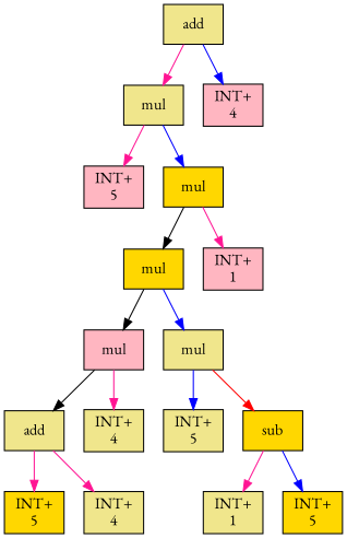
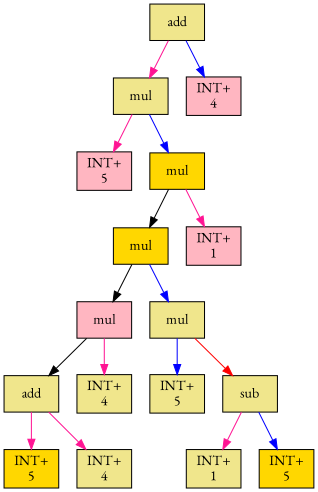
  digraph {
    fontname="EB Garamond"
    node [shape=box style=filled fillcolor=khaki fontname="EB Garamond"]
    edge [color=deeppink fontname="EB Garamond"]
    n1 [label=add]
    n2 [label=mul]
    n3 [label="INT+\n4" fillcolor=lightpink]
    n4 [label="INT+\n5" fillcolor=lightpink]
    n5 [label=mul fillcolor=gold]
    n6 [label=mul fillcolor=gold]
    n7 [label="INT+\n1" fillcolor=lightpink]
    n8 [label=mul fillcolor=lightpink]
    n9 [label=mul]
    n10 [label=add]
    n11 [label="INT+\n4"]
    n12 [label="INT+\n5" fillcolor=gold]
    n13 [label="INT+\n4"]
    n14 [label="INT+\n5"]
-   n15 [label=sub fillcolor=gold]
+   n15 [label=sub]
    n16 [label="INT+\n1"]
    n17 [label="INT+\n5" fillcolor=gold]
    n1 -> n2
    n1 -> n3 [color=blue]
    n2 -> n4
    n2 -> n5 [color=blue]
    n5 -> n6 [color=black]
    n5 -> n7
    n6 -> n8 [color=black]
    n6 -> n9 [color=blue]
    n8 -> n10 [color=black]
    n8 -> n11
    n9 -> n14 [color=blue]
    n9 -> n15 [color=red]
    n10 -> n12
    n10 -> n13
    n15 -> n16
    n15 -> n17 [color=blue]
  }
